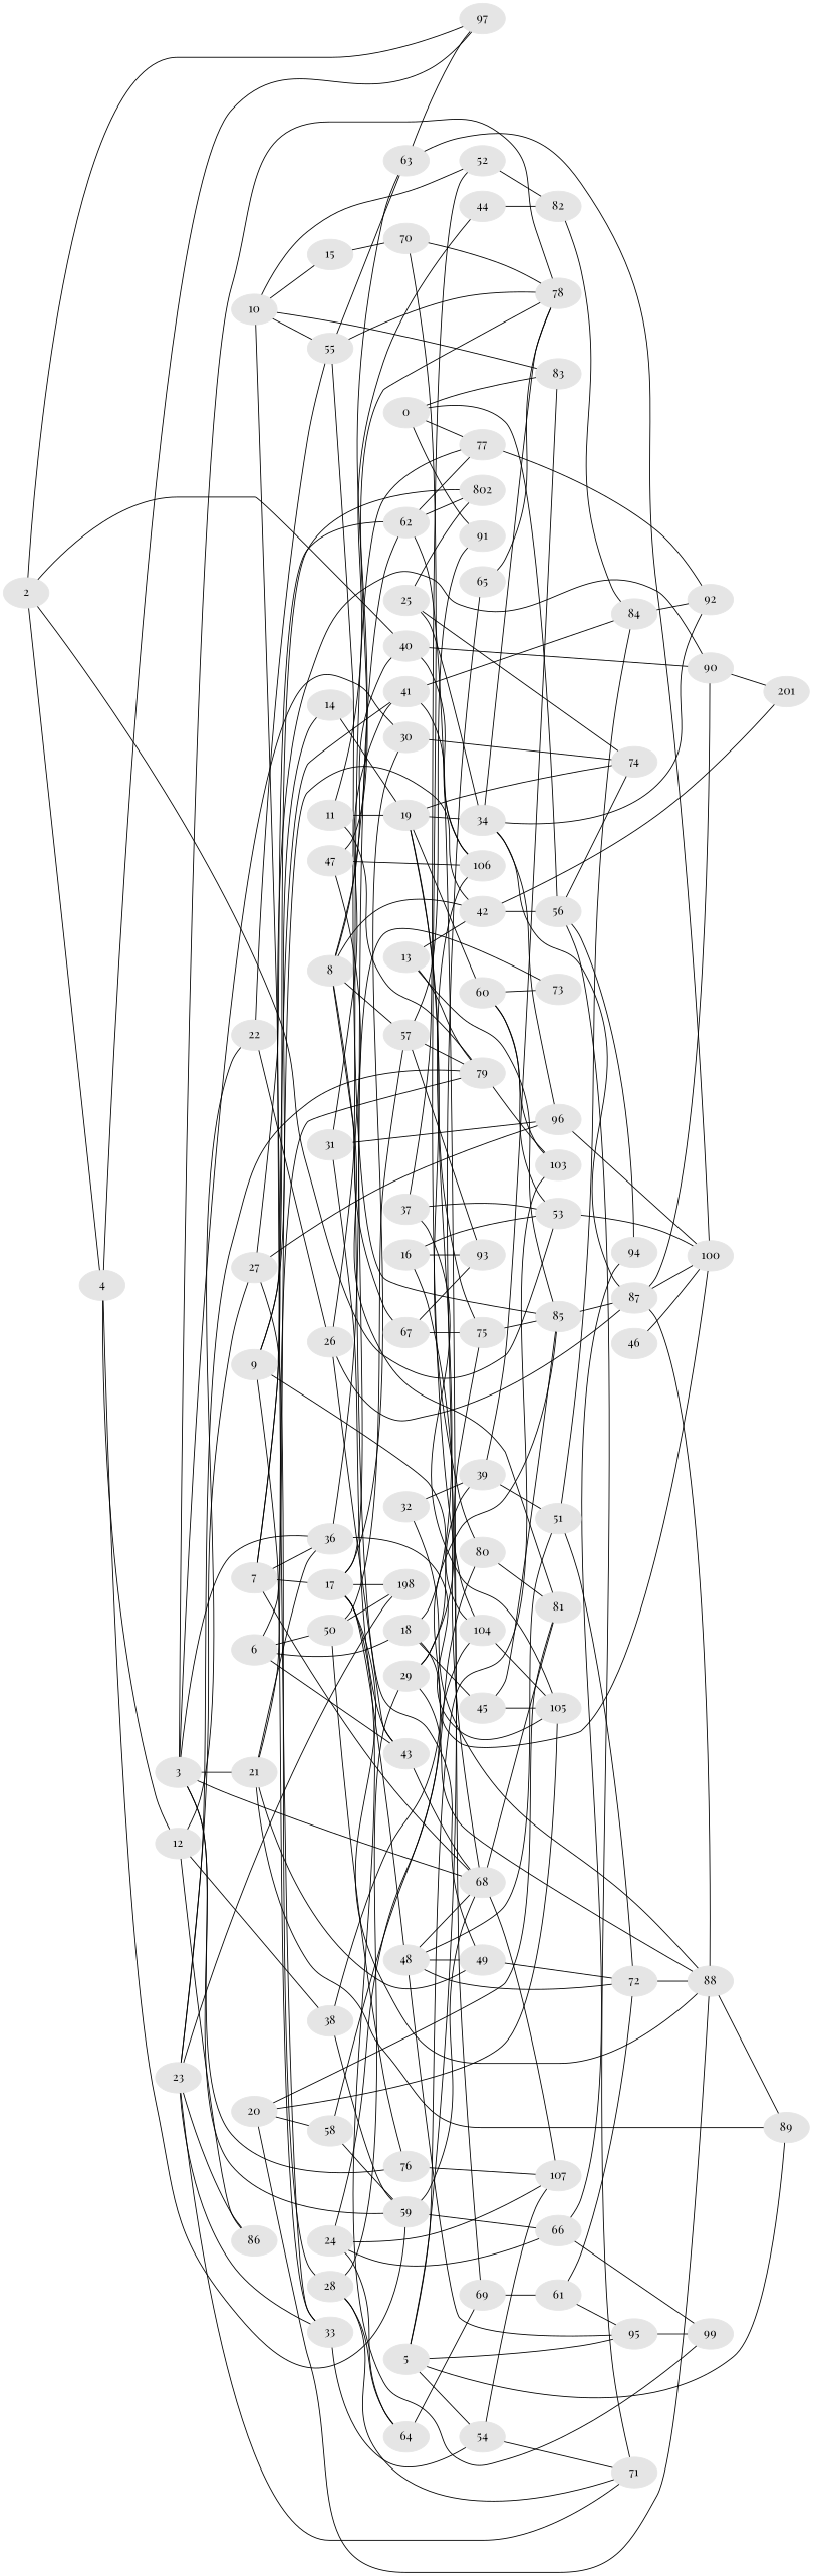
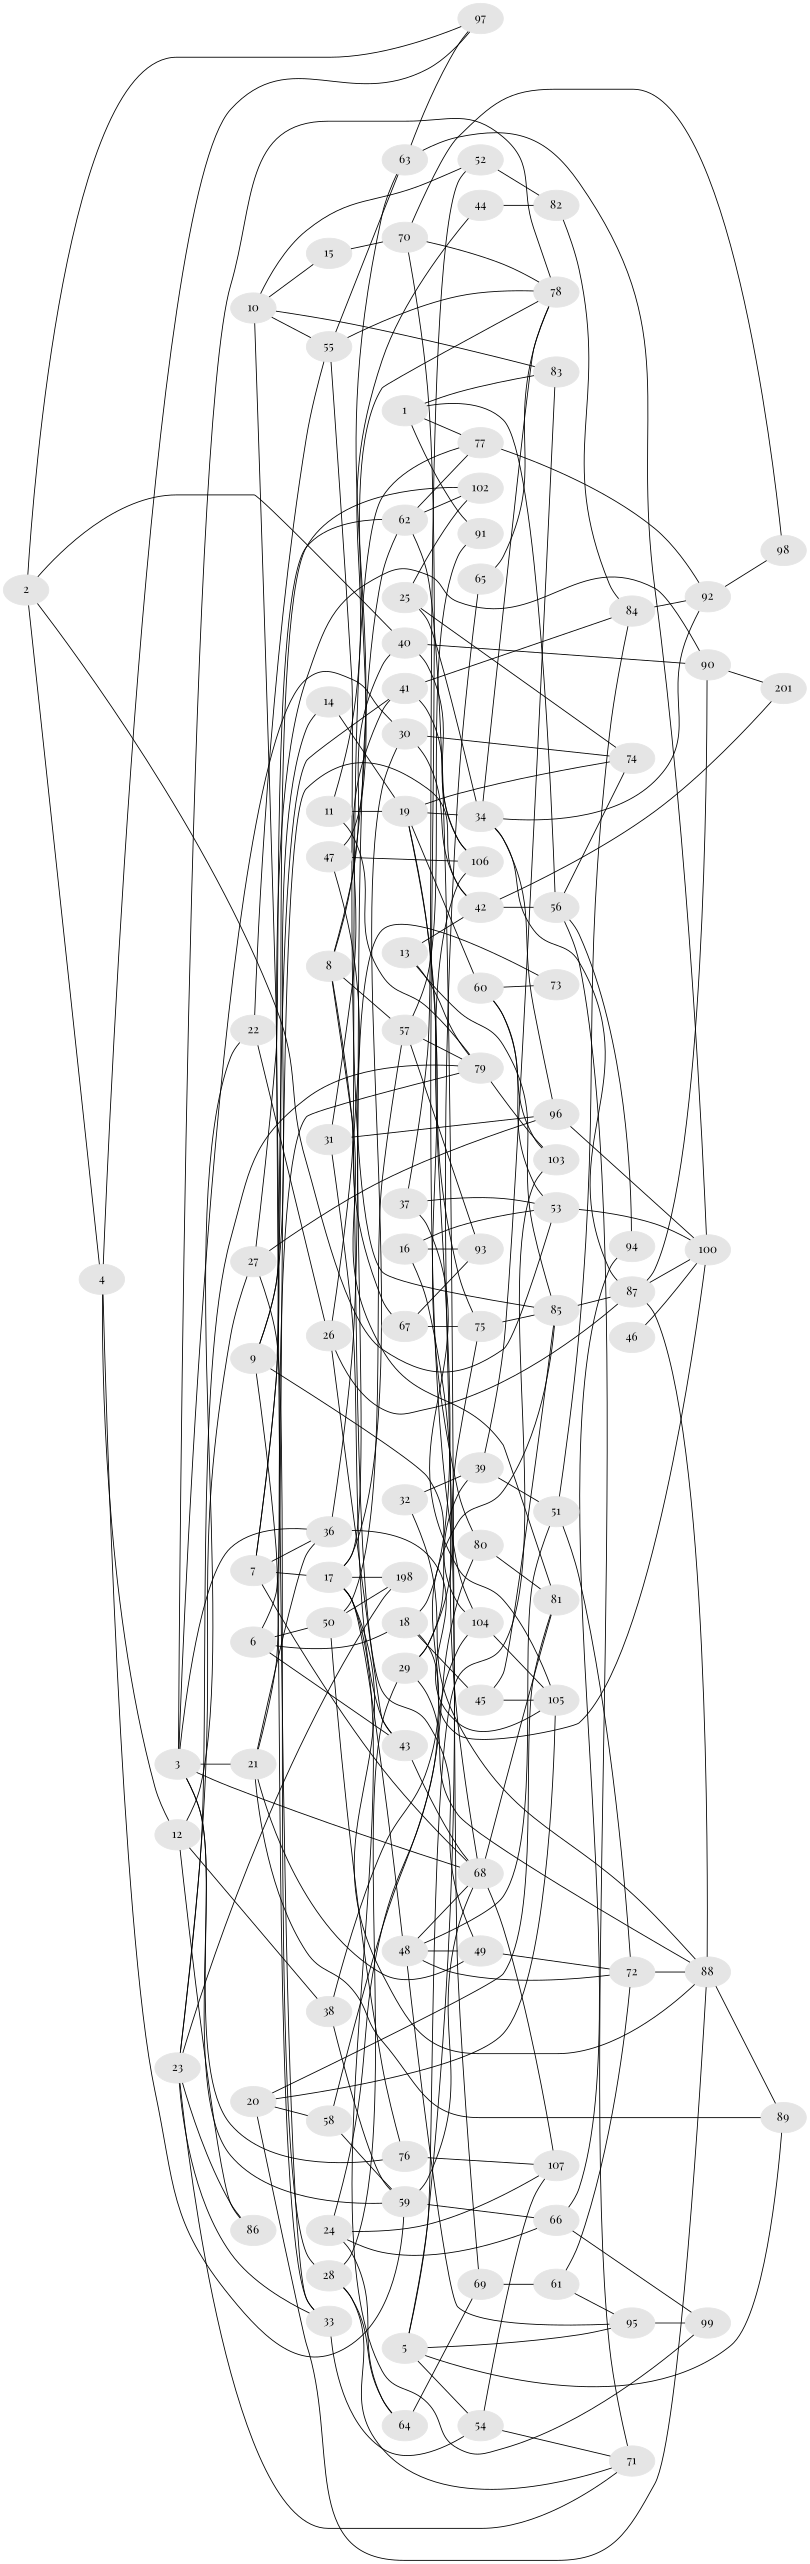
  graph {
    fontname="Playfair Display"
    rankdir=LR
    node [color=gray90 fontname="Playfair Display" style=filled]
    edge [fontname="Playfair Display"]
-   1 [label=0]
+   1
    56
    77
    83
    91
    74
    71
    94
    92
    2
    4
    40
    53
    97
    59
    12
    90
    106
    100
    3
    21
    30
    36
    68
    76
    78
    89
    49
    79
    42
    105
    62
    66
    81
    107
    22
    38
    86
    5
    54
    65
    95
    103
    99
    6
    18
    43
    50
    45
    n50 [label=201]
    57
    n52 [label=198]
    7
    17
    41
    48
    73
    88
    84
    8
    63
    72
    93
    9
    14
    33
-   102 [label=802]
+   102
    104
    19
    46
    10
    15
    52
    55
    70
    82
    85
    11
    44
    34
    60
    75
    80
    26
    13
    87
+   98
    16
    51
    96
    20
    58
    23
    27
    28
    24
    64
    69
    25
    29
    39
    31
    32
    37
    47
    67
    61
    1 -- 56
    1 -- 77
    1 -- 83
    1 -- 91
    56 -- 74
    56 -- 71
    56 -- 94
    77 -- 92
+   92 -- 98
    2 -- 4
    2 -- 40
    2 -- 53
    2 -- 97
    4 -- 97
    4 -- 59
    4 -- 12
    40 -- 90
    40 -- 106
    53 -- 100
    59 -- 68
    59 -- 66
    12 -- 22
    12 -- 38
    12 -- 86
    90 -- n50
    3 -- 59
    3 -- 21
    3 -- 30
    3 -- 36
    3 -- 68
    3 -- 76
    3 -- 78
    21 -- 36
    21 -- 89
    21 -- 49
    21 -- 79
    30 -- 74
-   8 -- 42
+   30 -- 42
    36 -- 105
    36 -- 62
    68 -- 81
    68 -- 107
    76 -- 107
    49 -- 72
    79 -- 103
    42 -- 56
    42 -- n50
    62 -- 77
    62 -- 102
    62 -- 69
    66 -- 94
    66 -- 99
    22 -- 55
    22 -- 26
    38 -- 59
    38 -- 85
    5 -- 89
    5 -- 54
    5 -- 65
    5 -- 95
    5 -- 103
    54 -- 71
    54 -- 107
    65 -- 78
    95 -- 99
    6 -- 42
    6 -- 18
    6 -- 43
    6 -- 50
    18 -- 106
    18 -- 100
    18 -- 45
    43 -- 68
    50 -- 76
    50 -- 57
    50 -- n52
    45 -- 105
    45 -- 85
    57 -- 91
    57 -- 79
    57 -- 93
    7 -- 90
    7 -- 36
    7 -- 68
    7 -- 17
    7 -- 41
    17 -- 30
    17 -- 99
    17 -- n52
    17 -- 48
    17 -- 73
    17 -- 88
    41 -- 106
    41 -- 84
    48 -- 68
    48 -- 49
    48 -- 95
    48 -- 72
    48 -- 51
    88 -- 89
    84 -- 92
    8 -- 40
    8 -- 49
    8 -- 81
    8 -- 57
    8 -- 63
    63 -- 97
    63 -- 100
    72 -- 88
    9 -- 14
    9 -- 33
    9 -- 102
    9 -- 104
    14 -- 19
    33 -- 54
    104 -- 105
    19 -- 74
    19 -- 34
    19 -- 60
    19 -- 75
    19 -- 80
    46 -- 100
    10 -- 83
    10 -- 33
    10 -- 15
    10 -- 52
    10 -- 55
    15 -- 70
    52 -- 82
    55 -- 78
    55 -- 63
    55 -- 85
    70 -- 78
    70 -- 104
+   70 -- 98
    82 -- 84
    85 -- 87
    11 -- 79
    11 -- 19
    11 -- 44
    44 -- 82
    34 -- 92
    34 -- 78
    34 -- 87
    34 -- 96
    60 -- 53
    60 -- 103
    60 -- 73
    75 -- 85
    80 -- 81
    26 -- 77
    26 -- 43
    26 -- 87
    13 -- 79
    13 -- 42
    13 -- 85
    87 -- 90
    87 -- 100
    87 -- 88
    16 -- 53
    16 -- 68
    16 -- 93
    51 -- 84
    51 -- 72
    96 -- 100
    20 -- 105
    20 -- 81
    20 -- 88
    20 -- 58
    58 -- 59
    58 -- 104
    23 -- 71
    23 -- 79
    23 -- 86
    23 -- n52
    23 -- 33
    23 -- 27
    27 -- 62
    27 -- 96
    27 -- 28
    28 -- 71
    28 -- 64
    28 -- 29
    24 -- 66
    24 -- 107
    24 -- 80
    24 -- 64
    64 -- 69
    69 -- 61
    25 -- 74
    25 -- 102
    25 -- 34
    29 -- 88
    29 -- 75
    29 -- 39
    39 -- 83
    39 -- 51
    31 -- 43
    31 -- 41
    31 -- 96
    32 -- 88
    32 -- 39
    37 -- 53
    37 -- 105
    37 -- 52
    47 -- 106
    47 -- 78
    47 -- 67
    67 -- 93
    67 -- 75
    61 -- 95
    61 -- 72
  }
